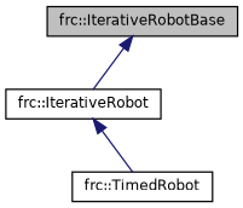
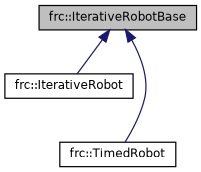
  digraph {
    node [color=black fillcolor=white fontname=Helvetica fontsize=10 shape=record style=filled]
    edge [color=midnightblue dir=back fontname=Helvetica fontsize=10 labelfontname=Helvetica labelfontsize=10 style=solid]
    n1 [fillcolor=grey75 fontcolor=black height=0.2 label="frc::IterativeRobotBase" width=0.4]
    n2 [height=0.2 label="frc::IterativeRobot" width=0.4]
    n3 [height=0.2 label="frc::TimedRobot" width=0.4]
    n1 -> n2
-   n2 -> n3
+   n1 -> n3
  }
